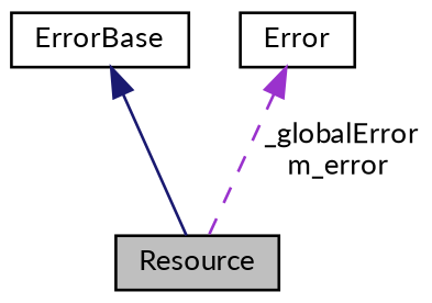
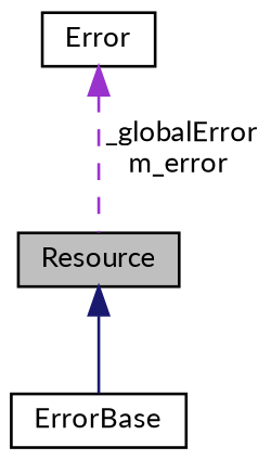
  digraph {
    fontname=Lato
    node [color=black fontname=Lato fontsize=10 shape=record]
    edge [dir=back fontname=Lato fontsize=10 labelfontname=FreeSans labelfontsize=10]
    n1 [fillcolor=grey75 fontcolor=black height=0.2 label=Resource style=filled width=0.4]
    n2 [height=0.2 label=ErrorBase width=0.4]
    n3 [height=0.2 label=Error width=0.4]
-   n2 -> n1 [color=midnightblue style=solid]
+   n1 -> n2 [color=midnightblue style=solid]
    n3 -> n1 [color=darkorchid3 label=" _globalError\nm_error" style=dashed]
  }
